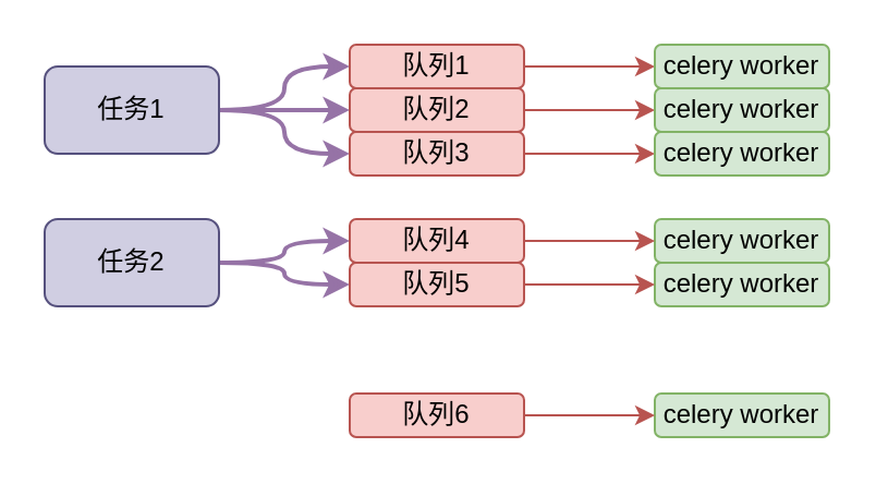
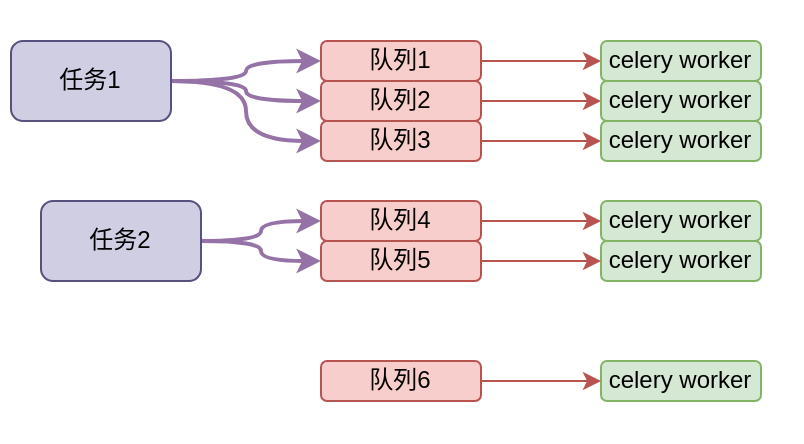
  <mxCell id="0" />
  <mxCell id="1" parent="0" />
  <mxCell id="2" style="edgeStyle=orthogonalEdgeStyle;rounded=0;orthogonalLoop=1;jettySize=auto;html=1;exitX=1;exitY=0.5;exitDx=0;exitDy=0;entryX=0;entryY=0.5;entryDx=0;entryDy=0;fillColor=#e1d5e7;strokeColor=#9673a6;strokeWidth=2;curved=1;" edge="1" parent="1" source="5" target="10"><mxGeometry relative="1" as="geometry" /></mxCell>
  <mxCell id="3" style="edgeStyle=orthogonalEdgeStyle;rounded=0;orthogonalLoop=1;jettySize=auto;html=1;exitX=1;exitY=0.5;exitDx=0;exitDy=0;entryX=0;entryY=0.5;entryDx=0;entryDy=0;fillColor=#e1d5e7;strokeColor=#9673a6;strokeWidth=2;curved=1;" edge="1" parent="1" source="5" target="12"><mxGeometry relative="1" as="geometry" /></mxCell>
  <mxCell id="4" style="edgeStyle=orthogonalEdgeStyle;rounded=0;orthogonalLoop=1;jettySize=auto;html=1;exitX=1;exitY=0.5;exitDx=0;exitDy=0;entryX=0;entryY=0.5;entryDx=0;entryDy=0;fillColor=#e1d5e7;strokeColor=#9673a6;strokeWidth=2;curved=1;" edge="1" parent="1" source="5" target="14"><mxGeometry relative="1" as="geometry" /></mxCell>
- <mxCell id="5" value="任务1" style="rounded=1;whiteSpace=wrap;html=1;fillColor=#d0cee2;strokeColor=#56517e;" vertex="1" parent="1"><mxGeometry x="20" y="30" width="80" height="40" as="geometry" /></mxCell>
+ <mxCell id="5" value="任务1" style="rounded=1;whiteSpace=wrap;html=1;fillColor=#d0cee2;strokeColor=#56517e;" vertex="1" parent="1"><mxGeometry x="5" y="20" width="80" height="40" as="geometry" /></mxCell>
  <mxCell id="6" style="edgeStyle=orthogonalEdgeStyle;rounded=0;orthogonalLoop=1;jettySize=auto;html=1;exitX=1;exitY=0.5;exitDx=0;exitDy=0;entryX=0;entryY=0.5;entryDx=0;entryDy=0;fillColor=#e1d5e7;strokeColor=#9673a6;strokeWidth=2;curved=1;" edge="1" parent="1" source="8" target="22"><mxGeometry relative="1" as="geometry" /></mxCell>
  <mxCell id="7" style="edgeStyle=orthogonalEdgeStyle;rounded=0;orthogonalLoop=1;jettySize=auto;html=1;exitX=1;exitY=0.5;exitDx=0;exitDy=0;entryX=0;entryY=0.5;entryDx=0;entryDy=0;fillColor=#e1d5e7;strokeColor=#9673a6;strokeWidth=2;curved=1;" edge="1" parent="1" source="8" target="24"><mxGeometry relative="1" as="geometry" /></mxCell>
  <mxCell id="8" value="任务2" style="rounded=1;whiteSpace=wrap;html=1;fillColor=#d0cee2;strokeColor=#56517e;" vertex="1" parent="1"><mxGeometry x="20" y="100" width="80" height="40" as="geometry" /></mxCell>
  <mxCell id="9" style="edgeStyle=orthogonalEdgeStyle;rounded=0;orthogonalLoop=1;jettySize=auto;html=1;exitX=1;exitY=0.5;exitDx=0;exitDy=0;entryX=0;entryY=0.5;entryDx=0;entryDy=0;strokeColor=#B85450;" edge="1" parent="1" source="10" target="16"><mxGeometry relative="1" as="geometry" /></mxCell>
  <mxCell id="10" value="队列1" style="rounded=1;whiteSpace=wrap;html=1;fillColor=#f8cecc;strokeColor=#b85450;" vertex="1" parent="1"><mxGeometry x="160" y="20" width="80" height="20" as="geometry" /></mxCell>
  <mxCell id="11" style="edgeStyle=orthogonalEdgeStyle;rounded=0;orthogonalLoop=1;jettySize=auto;html=1;exitX=1;exitY=0.5;exitDx=0;exitDy=0;entryX=0;entryY=0.5;entryDx=0;entryDy=0;strokeColor=#B85450;" edge="1" parent="1" source="12" target="15"><mxGeometry relative="1" as="geometry" /></mxCell>
  <mxCell id="12" value="队列2" style="rounded=1;whiteSpace=wrap;html=1;fillColor=#f8cecc;strokeColor=#b85450;" vertex="1" parent="1"><mxGeometry x="160" y="40" width="80" height="20" as="geometry" /></mxCell>
  <mxCell id="13" style="edgeStyle=orthogonalEdgeStyle;rounded=0;orthogonalLoop=1;jettySize=auto;html=1;exitX=1;exitY=0.5;exitDx=0;exitDy=0;entryX=0;entryY=0.5;entryDx=0;entryDy=0;strokeColor=#B85450;" edge="1" parent="1" source="14" target="17"><mxGeometry relative="1" as="geometry" /></mxCell>
  <mxCell id="14" value="队列3" style="rounded=1;whiteSpace=wrap;html=1;fillColor=#f8cecc;strokeColor=#b85450;" vertex="1" parent="1"><mxGeometry x="160" y="60" width="80" height="20" as="geometry" /></mxCell>
  <mxCell id="15" value="celery worker" style="rounded=1;whiteSpace=wrap;html=1;fillColor=#d5e8d4;strokeColor=#82b366;" vertex="1" parent="1"><mxGeometry x="300" y="40" width="80" height="20" as="geometry" /></mxCell>
  <mxCell id="16" value="celery worker" style="rounded=1;whiteSpace=wrap;html=1;fillColor=#d5e8d4;strokeColor=#82b366;" vertex="1" parent="1"><mxGeometry x="300" y="20" width="80" height="20" as="geometry" /></mxCell>
  <mxCell id="17" value="celery worker" style="rounded=1;whiteSpace=wrap;html=1;fillColor=#d5e8d4;strokeColor=#82b366;" vertex="1" parent="1"><mxGeometry x="300" y="60" width="80" height="20" as="geometry" /></mxCell>
  <mxCell id="18" value="celery worker" style="rounded=1;whiteSpace=wrap;html=1;fillColor=#d5e8d4;strokeColor=#82b366;" vertex="1" parent="1"><mxGeometry x="300" y="180" width="80" height="20" as="geometry" /></mxCell>
  <mxCell id="19" value="celery worker" style="rounded=1;whiteSpace=wrap;html=1;fillColor=#d5e8d4;strokeColor=#82b366;" vertex="1" parent="1"><mxGeometry x="300" y="120" width="80" height="20" as="geometry" /></mxCell>
  <mxCell id="20" value="celery worker" style="rounded=1;whiteSpace=wrap;html=1;fillColor=#d5e8d4;strokeColor=#82b366;" vertex="1" parent="1"><mxGeometry x="300" y="100" width="80" height="20" as="geometry" /></mxCell>
  <mxCell id="21" style="edgeStyle=orthogonalEdgeStyle;rounded=0;orthogonalLoop=1;jettySize=auto;html=1;exitX=1;exitY=0.5;exitDx=0;exitDy=0;entryX=0;entryY=0.5;entryDx=0;entryDy=0;strokeColor=#B85450;" edge="1" parent="1" source="22" target="20"><mxGeometry relative="1" as="geometry" /></mxCell>
  <mxCell id="22" value="队列4" style="rounded=1;whiteSpace=wrap;html=1;fillColor=#f8cecc;strokeColor=#b85450;" vertex="1" parent="1"><mxGeometry x="160" y="100" width="80" height="20" as="geometry" /></mxCell>
  <mxCell id="23" style="edgeStyle=orthogonalEdgeStyle;rounded=0;orthogonalLoop=1;jettySize=auto;html=1;exitX=1;exitY=0.5;exitDx=0;exitDy=0;entryX=0;entryY=0.5;entryDx=0;entryDy=0;strokeColor=#B85450;" edge="1" parent="1" source="24" target="19"><mxGeometry relative="1" as="geometry" /></mxCell>
  <mxCell id="24" value="队列5" style="rounded=1;whiteSpace=wrap;html=1;fillColor=#f8cecc;strokeColor=#b85450;" vertex="1" parent="1"><mxGeometry x="160" y="120" width="80" height="20" as="geometry" /></mxCell>
  <mxCell id="25" value="" style="edgeStyle=orthogonalEdgeStyle;rounded=0;orthogonalLoop=1;jettySize=auto;html=1;strokeColor=#B85450;" edge="1" parent="1" source="26" target="18"><mxGeometry relative="1" as="geometry" /></mxCell>
  <mxCell id="26" value="队列6" style="rounded=1;whiteSpace=wrap;html=1;fillColor=#f8cecc;strokeColor=#b85450;" vertex="1" parent="1"><mxGeometry x="160" y="180" width="80" height="20" as="geometry" /></mxCell>
